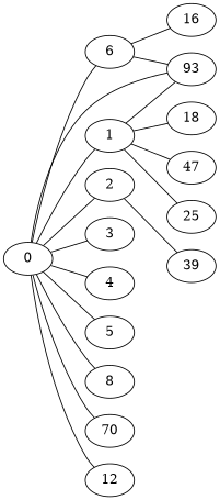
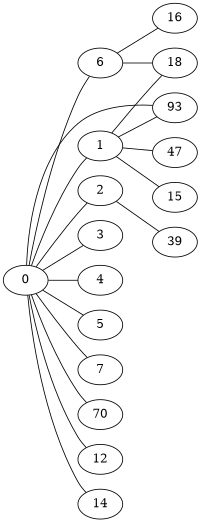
  graph {
    rankdir=LR
    0
    1
    2
    3
    4
    5
    6
-   7 [label=8]
+   7
    n9 [label=70]
    12
    n11 [label=93]
+   14
    18
    n14 [label=47]
-   15 [label=25]
+   15
    n16 [label=39]
    16
    0 -- 1
    0 -- 2
    0 -- 3
    0 -- 4
    0 -- 5
    0 -- 6
    0 -- 7
    0 -- n9
    0 -- 12
    0 -- n11
+   0 -- 14
    1 -- n11
    1 -- 18
    1 -- n14
    1 -- 15
    2 -- n16
-   6 -- n11
+   6 -- 18
    6 -- 16
  }
